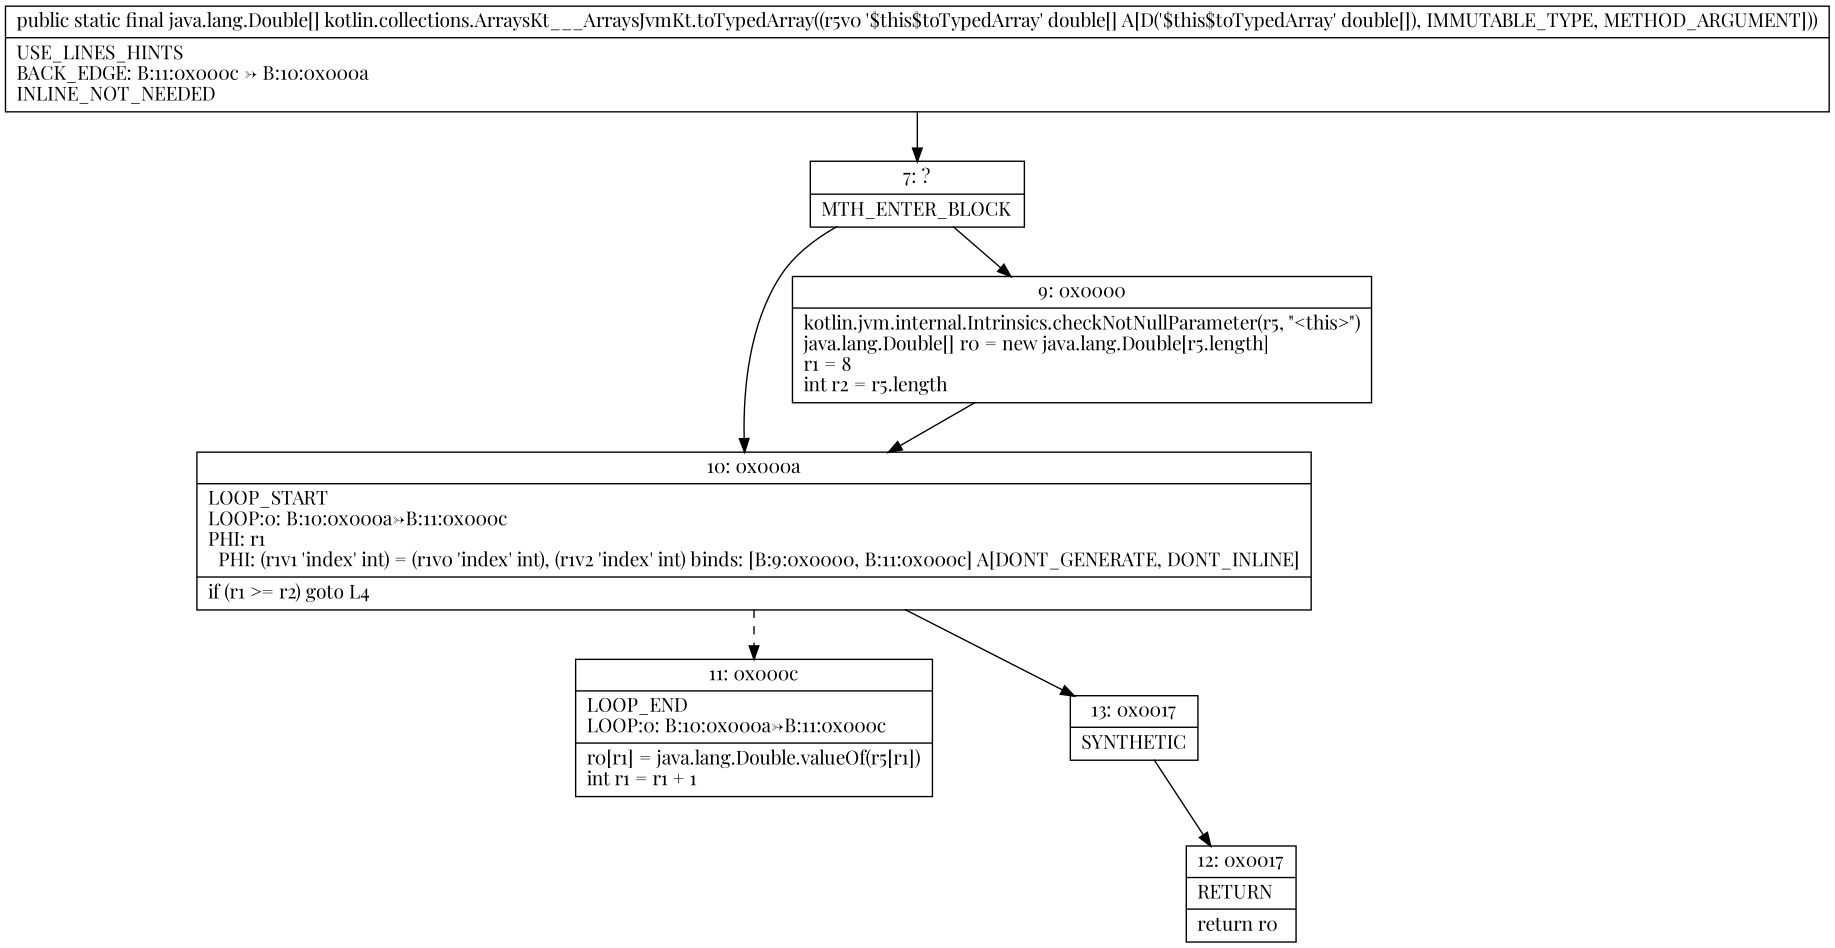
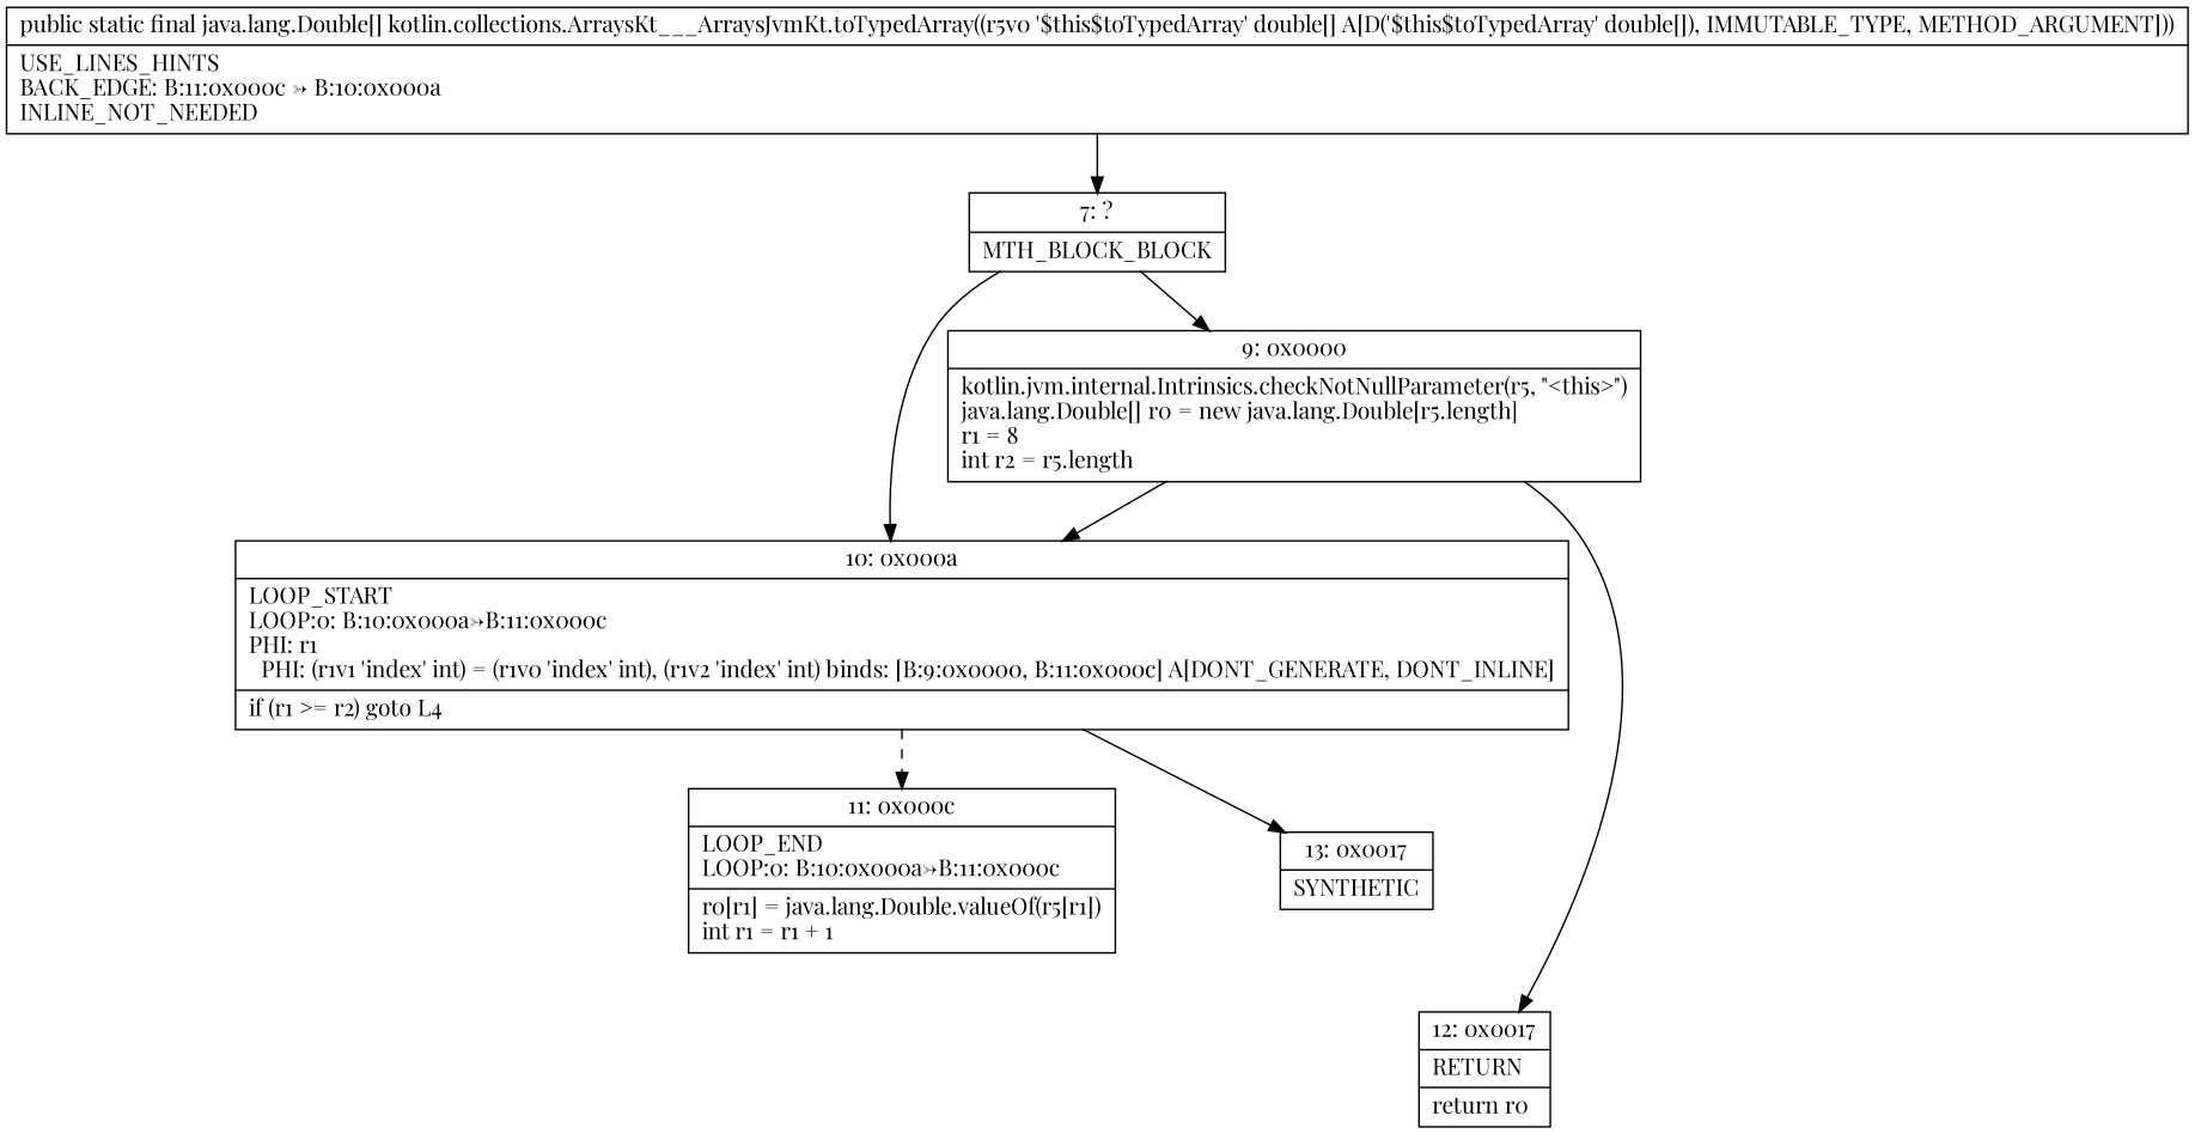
  digraph {
    fontname="Playfair Display"
    node [fontname="Playfair Display" shape=record]
    edge [fontname="Playfair Display"]
-   n1 [label="{7\:\ ?|MTH_ENTER_BLOCK\l}"]
+   n1 [label="{7\:\ ?|MTH_BLOCK_BLOCK\l}"]
    n2 [label="{9\:\ 0x0000|kotlin.jvm.internal.Intrinsics.checkNotNullParameter(r5, \"\<this\>\")\ljava.lang.Double[] r0 = new java.lang.Double[r5.length]\lr1 = 8\lint r2 = r5.length\l}"]
    n3 [label="{10\:\ 0x000a|LOOP_START\lLOOP:0: B:10:0x000a\-\>B:11:0x000c\lPHI: r1 \l  PHI: (r1v1 'index' int) = (r1v0 'index' int), (r1v2 'index' int) binds: [B:9:0x0000, B:11:0x000c] A[DONT_GENERATE, DONT_INLINE]\l|if (r1 \>= r2) goto L4\l}"]
    n4 [label="{11\:\ 0x000c|LOOP_END\lLOOP:0: B:10:0x000a\-\>B:11:0x000c\l|r0[r1] = java.lang.Double.valueOf(r5[r1])\lint r1 = r1 + 1\l}"]
    n5 [label="{13\:\ 0x0017|SYNTHETIC\l}"]
    n6 [label="{12\:\ 0x0017|RETURN\l|return r0\l}"]
    n7 [label="{public static final java.lang.Double[] kotlin.collections.ArraysKt___ArraysJvmKt.toTypedArray((r5v0 '$this$toTypedArray' double[] A[D('$this$toTypedArray' double[]), IMMUTABLE_TYPE, METHOD_ARGUMENT]))  | USE_LINES_HINTS\lBACK_EDGE: B:11:0x000c \-\> B:10:0x000a\lINLINE_NOT_NEEDED\l}"]
    n1 -> n2
    n1 -> n3
    n2 -> n3
    n3 -> n4 [style=dashed]
    n3 -> n5
-   n5 -> n6
+   n2 -> n6
    n7 -> n1
  }
